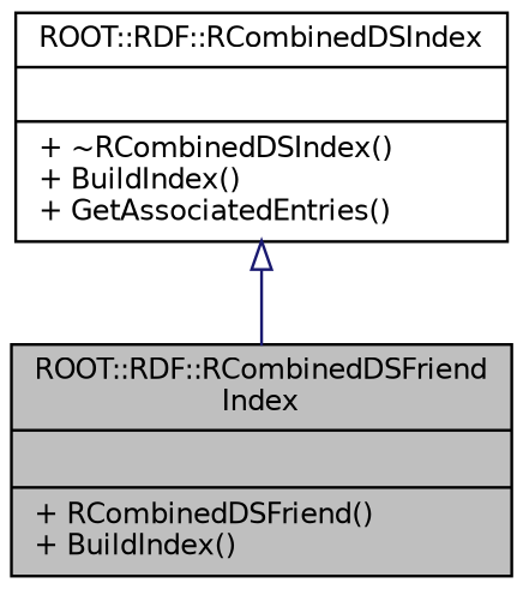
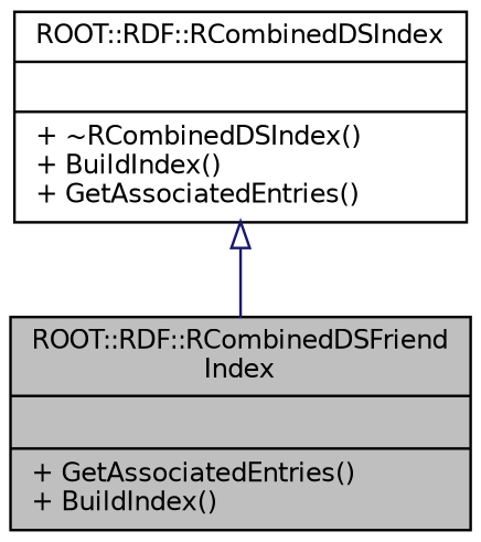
  digraph {
    node [color=black fontname=Helvetica fontsize=10 shape=record]
-   n1 [fillcolor=grey75 fontcolor=black height=0.2 label="{ROOT::RDF::RCombinedDSFriend\lIndex\n||+ RCombinedDSFriend()\l+ BuildIndex()\l}" style=filled width=0.4]
+   n1 [fillcolor=grey75 fontcolor=black height=0.2 label="{ROOT::RDF::RCombinedDSFriend\lIndex\n||+ GetAssociatedEntries()\l+ BuildIndex()\l}" style=filled width=0.4]
    n2 [height=0.2 label="{ROOT::RDF::RCombinedDSIndex\n||+ ~RCombinedDSIndex()\l+ BuildIndex()\l+ GetAssociatedEntries()\l}" width=0.4]
    n2 -> n1 [arrowtail=onormal color=midnightblue dir=back fontname=Helvetica fontsize=10 labelfontname=Helvetica labelfontsize=10 style=solid]
  }
